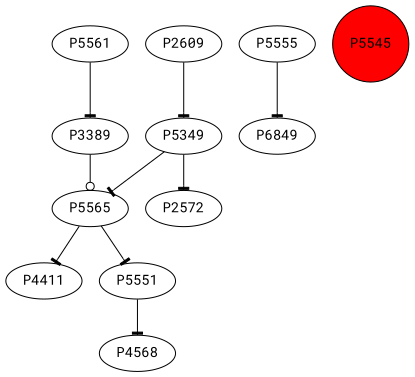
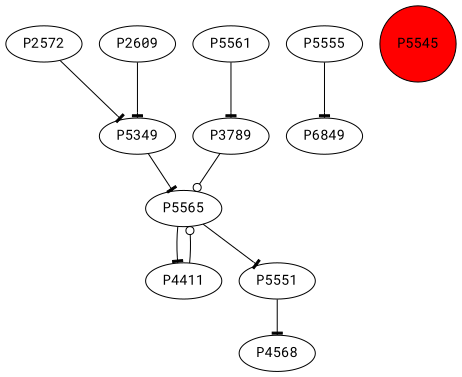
  digraph {
    fontname="Roboto Mono"
    node [fontname="Roboto Mono"]
    edge [arrowhead=tee fontname="Roboto Mono"]
    n1 [label=P2572]
    P5349
    P5565
    P2609
-   P3789 [label=P3389]
+   P3789
    P5561
    P4411
    P5551
    P4568
    P5555
    P6849
    P5545 [fillcolor=red shape=circle style=filled]
-   P5349 -> n1
+   n1 -> P5349
    P5349 -> P5565
    P5565 -> P4411
    P5565 -> P5551
    P2609 -> P5349
    P3789 -> P5565 [arrowhead=odot]
    P5561 -> P3789
+   P4411 -> P5565 [arrowhead=odot]
    P5551 -> P4568
    P5555 -> P6849
  }
